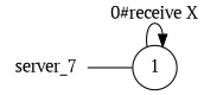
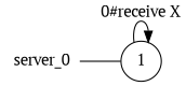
  digraph {
    rankdir=LR
    fontname="PT Serif"
    node [fontname="PT Serif"]
    edge [fontname="PT Serif"]
-   n1 [label=server_7 shape=plaintext]
+   n1 [label=server_0 shape=plaintext]
    n2 [label=1 shape=circle]
    n1 -> n2 [arrowhead=none]
    n2 -> n2 [label="0#receive X"]
  }
